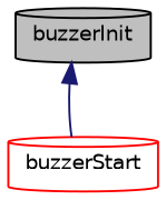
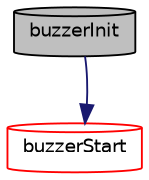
  digraph {
    rankdir=TB
    node [fontname=Helvetica fontsize=10 shape=cylinder style=filled]
    n1 [color=black fillcolor=grey75 fontcolor=black height=0.2 label=buzzerInit width=0.4]
    n2 [color=red fillcolor=white height=0.2 label=buzzerStart width=0.4]
-   n1 -> n2 [color=midnightblue dir=back fontname=Helvetica fontsize=10 labelfontname=Helvetica labelfontsize=10 style=solid]
+   n2 -> n1 [color=midnightblue dir=back fontname=Helvetica fontsize=10 labelfontname=Helvetica labelfontsize=10 style=solid]
  }
